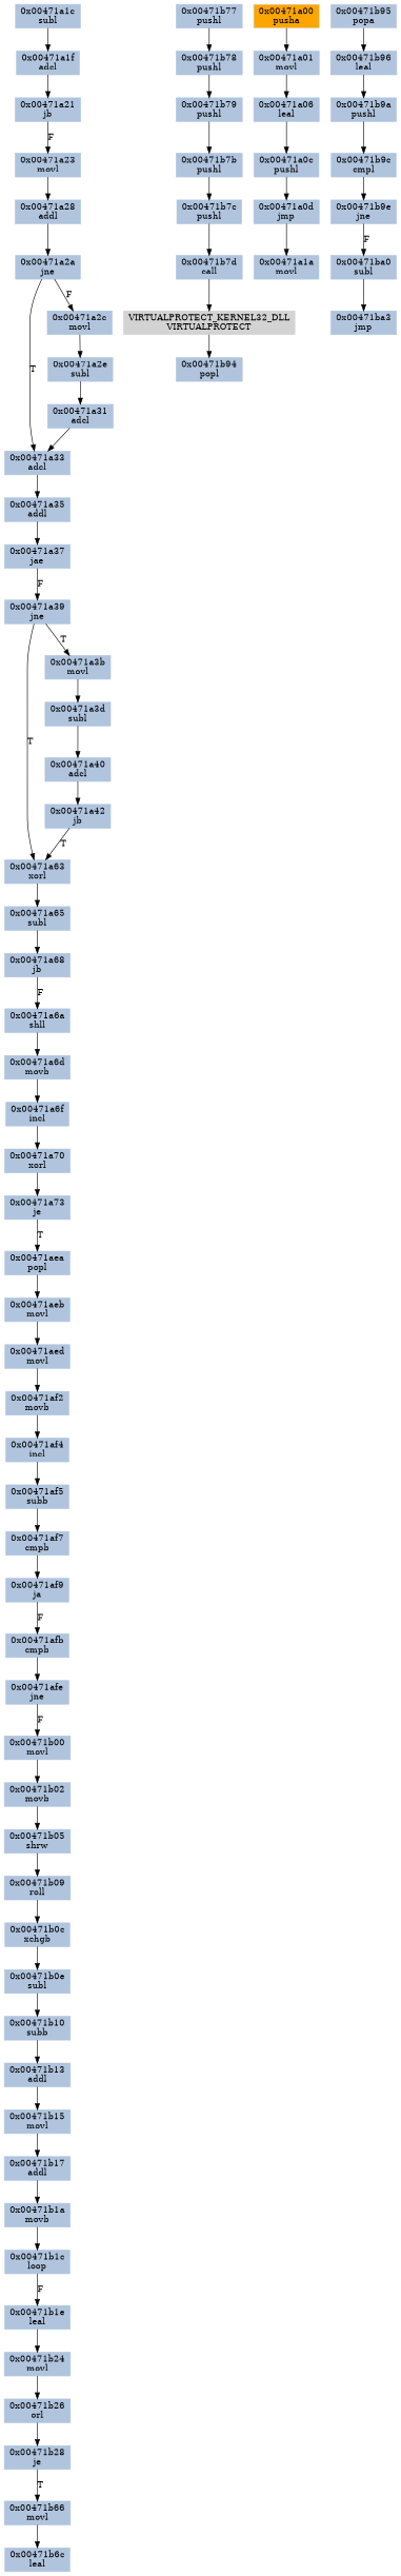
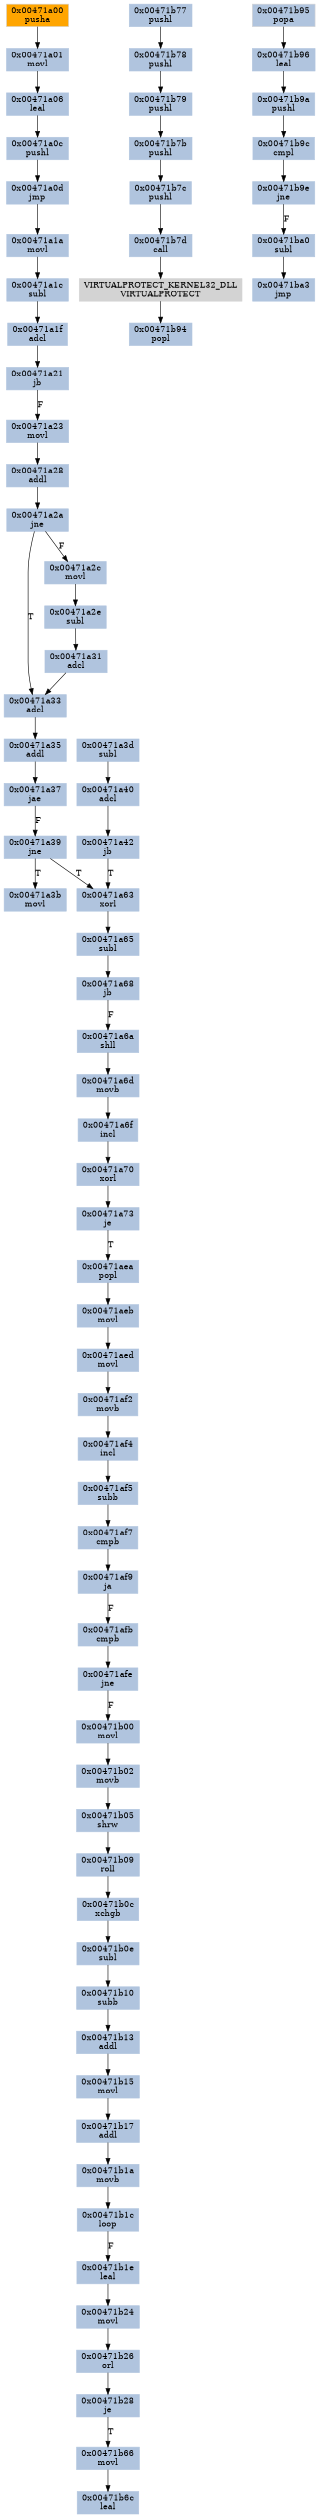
  strict digraph {
    node [color=lightsteelblue fillcolor=lightsteelblue shape=rectangle style=filled]
    edge [color="#000000"]
    n1 [label="0x00471b13\naddl"]
    n2 [label="0x00471b15\nmovl"]
    n3 [label="0x00471b17\naddl"]
    n4 [label="0x00471b1a\nmovb"]
    n5 [label="0x00471b28\nje"]
    n6 [label="0x00471b66\nmovl"]
    n7 [label="0x00471b6c\nleal"]
    n8 [label="0x00471a31\nadcl"]
    n9 [label="0x00471a33\nadcl"]
    n10 [label="0x00471a35\naddl"]
    n11 [label="0x00471a37\njae"]
    n12 [label="0x00471a28\naddl"]
    n13 [label="0x00471a2a\njne"]
    n14 [label="0x00471a2c\nmovl"]
    n15 [label="0x00471a2e\nsubl"]
    n16 [label="0x00471a1c\nsubl"]
    n17 [label="0x00471a1f\nadcl"]
    n18 [label="0x00471a21\njb"]
    n19 [label="0x00471a23\nmovl"]
    n20 [label="0x00471b77\npushl"]
    n21 [label="0x00471b78\npushl"]
    n22 [label="0x00471b79\npushl"]
    n23 [label="0x00471b7b\npushl"]
    n24 [label="0x00471a70\nxorl"]
    n25 [label="0x00471a73\nje"]
    n26 [label="0x00471aea\npopl"]
    n27 [label="0x00471aeb\nmovl"]
    n28 [label="0x00471af5\nsubb"]
    n29 [label="0x00471af7\ncmpb"]
    n30 [label="0x00471af9\nja"]
    n31 [label="0x00471afb\ncmpb"]
    n32 [label="0x00471aed\nmovl"]
    n33 [label="0x00471af2\nmovb"]
    n34 [label="0x00471af4\nincl"]
    n35 [label="0x00471b09\nroll"]
    n36 [label="0x00471b0c\nxchgb"]
    n37 [label="0x00471b0e\nsubl"]
    n38 [label="0x00471b10\nsubb"]
    n39 [label="0x00471a39\njne"]
    n40 [label="0x00471a63\nxorl"]
    n41 [label="0x00471a3b\nmovl"]
    n42 [label="0x00471a65\nsubl"]
    n43 [label="0x00471a3d\nsubl"]
    n44 [label="0x00471a68\njb"]
    n45 [label="0x00471a40\nadcl"]
    n46 [label="0x00471b26\norl"]
    n47 [label="0x00471a6d\nmovb"]
    n48 [label="0x00471a6f\nincl"]
    n49 [label="0x00471b7c\npushl"]
    n50 [label="0x00471b7d\ncall"]
    n51 [color=lightgrey fillcolor=lightgrey label="VIRTUALPROTECT_KERNEL32_DLL\nVIRTUALPROTECT"]
    n52 [label="0x00471b1e\nleal"]
    n53 [label="0x00471b24\nmovl"]
    n54 [label="0x00471a0d\njmp"]
    n55 [label="0x00471a1a\nmovl"]
    n56 [label="0x00471b94\npopl"]
    n57 [color=lightgrey label="0x00471b95\npopa"]
    n58 [label="0x00471b96\nleal"]
    n59 [label="0x00471b9a\npushl"]
    n60 [label="0x00471a06\nleal"]
    n61 [label="0x00471a0c\npushl"]
    n62 [label="0x00471a42\njb"]
    n63 [label="0x00471a6a\nshll"]
    n64 [label="0x00471b9c\ncmpl"]
    n65 [label="0x00471b9e\njne"]
    n66 [label="0x00471ba0\nsubl"]
    n67 [label="0x00471ba3\njmp"]
    n68 [label="0x00471b1c\nloop"]
    n69 [label="0x00471b00\nmovl"]
    n70 [label="0x00471b02\nmovb"]
    n71 [label="0x00471b05\nshrw"]
    n72 [label="0x00471a01\nmovl"]
    n73 [label="0x00471afe\njne"]
    n74 [color=lightgrey fillcolor=orange label="0x00471a00\npusha"]
    n1 -> n2
    n2 -> n3
    n3 -> n4
    n4 -> n68
    n5 -> n6 [label=T]
    n6 -> n7
    n8 -> n9
    n9 -> n10
    n10 -> n11
    n11 -> n39 [label=F]
    n12 -> n13
    n13 -> n9 [label=T]
    n13 -> n14 [label=F]
    n14 -> n15
    n15 -> n8
    n16 -> n17
    n17 -> n18
    n18 -> n19 [label=F]
    n19 -> n12
    n20 -> n21
    n21 -> n22
    n22 -> n23
    n23 -> n49
    n24 -> n25
    n25 -> n26 [label=T]
    n26 -> n27
    n27 -> n32
    n28 -> n29
    n29 -> n30
    n30 -> n31 [label=F]
    n31 -> n73
    n32 -> n33
    n33 -> n34
    n34 -> n28
    n35 -> n36
    n36 -> n37
    n37 -> n38
    n38 -> n1
    n39 -> n40 [label=T]
    n39 -> n41 [label=T]
    n40 -> n42
-   n41 -> n43
    n42 -> n44
    n43 -> n45
    n44 -> n63 [label=F]
    n45 -> n62
    n46 -> n5
    n47 -> n48
    n48 -> n24
    n49 -> n50
    n50 -> n51
    n51 -> n56
    n52 -> n53
    n53 -> n46
    n54 -> n55
+   n55 -> n16
    n57 -> n58
    n58 -> n59
    n59 -> n64
    n60 -> n61
    n61 -> n54
    n62 -> n40 [label=T]
    n63 -> n47
    n64 -> n65
    n65 -> n66 [label=F]
    n66 -> n67
    n68 -> n52 [label=F]
    n69 -> n70
    n70 -> n71
    n71 -> n35
    n72 -> n60
    n73 -> n69 [label=F]
    n74 -> n72
  }
